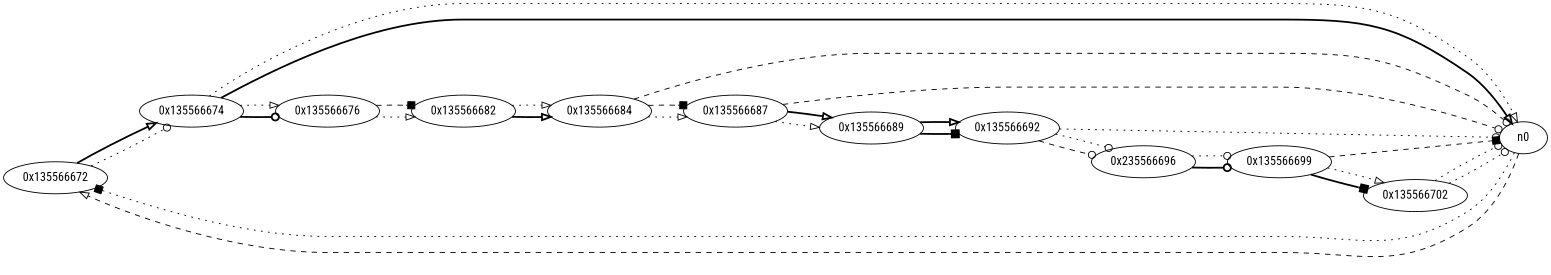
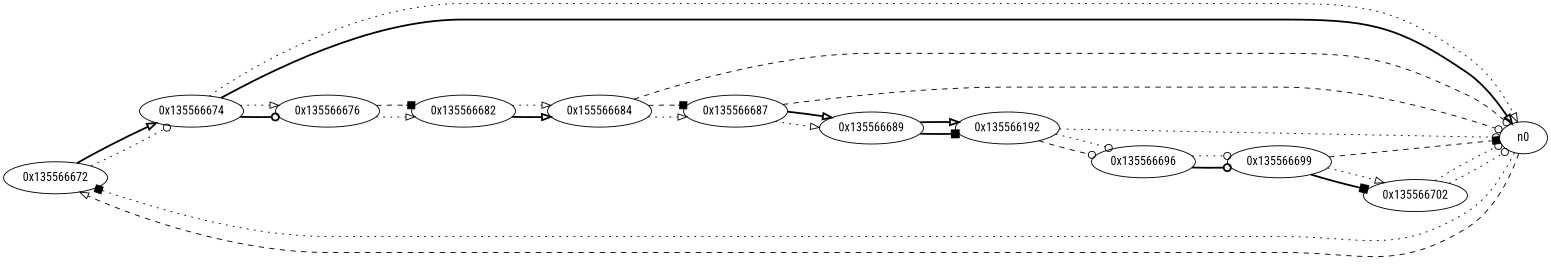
  digraph {
    fontname="Roboto Condensed"
    rankdir=LR
    node [fontname="Roboto Condensed"]
    edge [arrowhead=onormal fontname="Roboto Condensed" style=dotted]
    n1 [label="0x135566672"]
    n2 [label="0x135566674"]
    n0
    n3 [label="0x135566676"]
    n4 [label="0x135566682"]
-   n5 [label="0x135566684"]
+   n5 [label="0x155566684"]
    n6 [label="0x135566687"]
    n7 [label="0x135566689"]
-   n8 [label="0x135566692"]
-   n9 [label="0x235566696"]
+   n8 [label="0x135566192"]
+   n9 [label="0x135566696"]
    n10 [label="0x135566699"]
    n11 [label="0x135566702"]
    n1 -> n2 [arrowhead=odot]
    n1 -> n2 [style=bold]
    n2 -> n0 [style=bold]
    n2 -> n0
    n2 -> n3 [arrowhead=odot style=bold]
    n2 -> n3
    n0 -> n1 [style=dashed]
    n0 -> n1 [arrowhead=box]
    n3 -> n4
    n3 -> n4 [arrowhead=box style=dashed]
    n4 -> n5 [style=bold]
    n4 -> n5
    n5 -> n0 [arrowhead=odot style=dashed]
    n5 -> n6
    n5 -> n6 [arrowhead=box style=dashed]
    n6 -> n0 [arrowhead=odot style=dashed]
    n6 -> n7
    n6 -> n7 [style=bold]
    n7 -> n8 [arrowhead=box style=bold]
    n7 -> n8 [style=bold]
    n8 -> n0 [arrowhead=odot]
    n8 -> n9 [arrowhead=odot style=dashed]
    n8 -> n9 [arrowhead=odot]
    n9 -> n10 [arrowhead=odot style=bold]
    n9 -> n10 [arrowhead=odot]
    n10 -> n0 [arrowhead=box style=dashed]
    n10 -> n11 [arrowhead=box style=bold]
    n10 -> n11
    n11 -> n0 [arrowhead=odot]
    n11 -> n0 [arrowhead=odot]
  }
